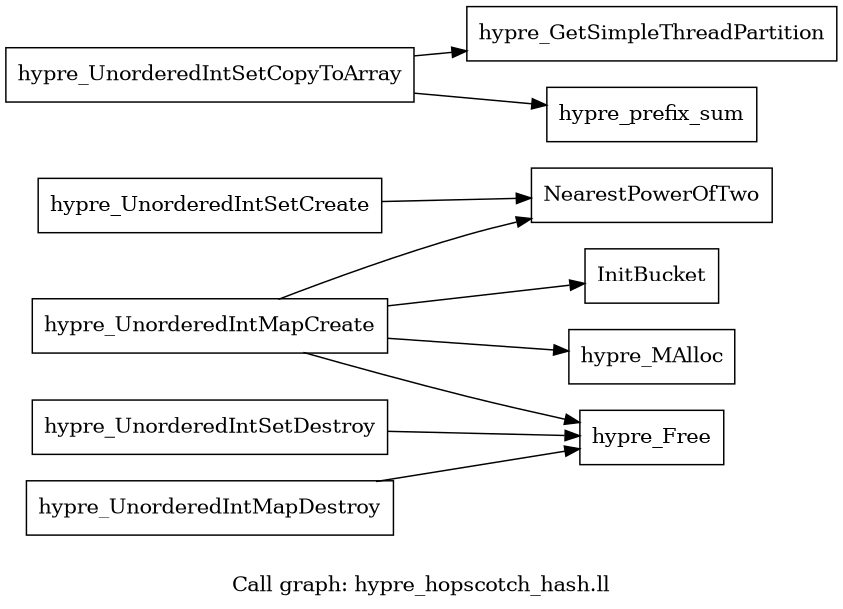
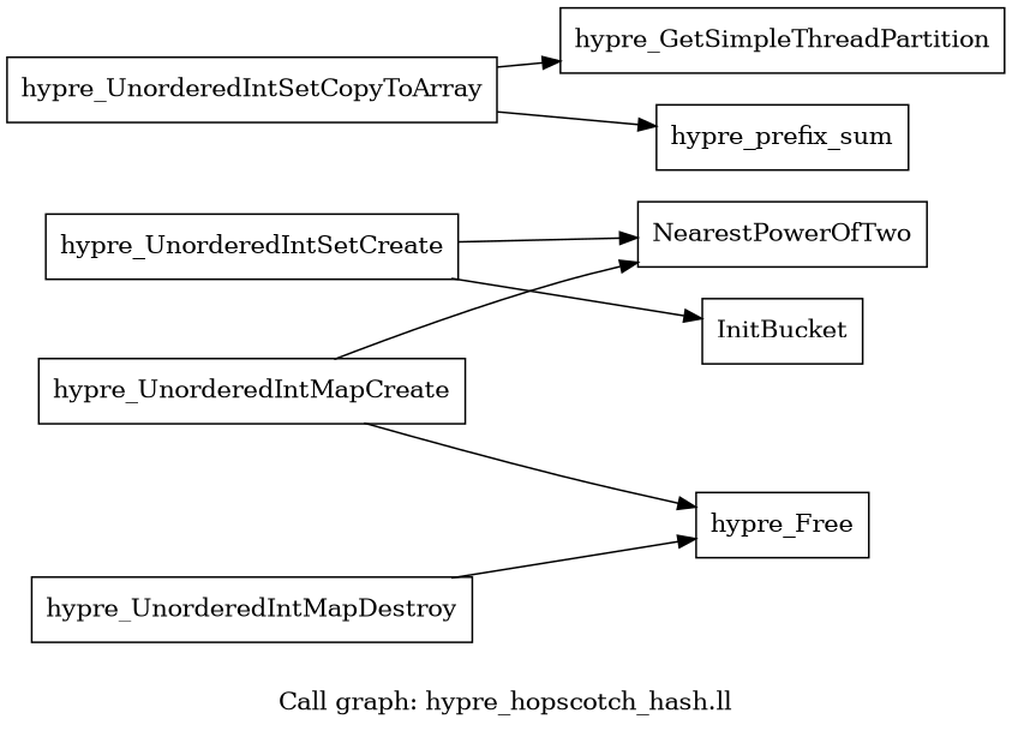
  digraph {
    label="Call graph: hypre_hopscotch_hash.ll"
    rankdir=LR
    node [shape=record]
    n1 [label="{hypre_UnorderedIntSetCreate}"]
    n2 [label="{NearestPowerOfTwo}"]
-   n3 [label="{hypre_MAlloc}"]
    n4 [label="{hypre_UnorderedIntMapCreate}"]
    n5 [label="{InitBucket}"]
    n6 [label="{hypre_Free}"]
-   n7 [label="{hypre_UnorderedIntSetDestroy}"]
    n8 [label="{hypre_UnorderedIntMapDestroy}"]
    n9 [label="{hypre_UnorderedIntSetCopyToArray}"]
    n10 [label="{hypre_GetSimpleThreadPartition}"]
    n11 [label="{hypre_prefix_sum}"]
    n1 -> n2
    n4 -> n2
-   n4 -> n3
-   n4 -> n5
+   n1 -> n5
    n4 -> n6
-   n7 -> n6
    n8 -> n6
    n9 -> n10
    n9 -> n11
  }
